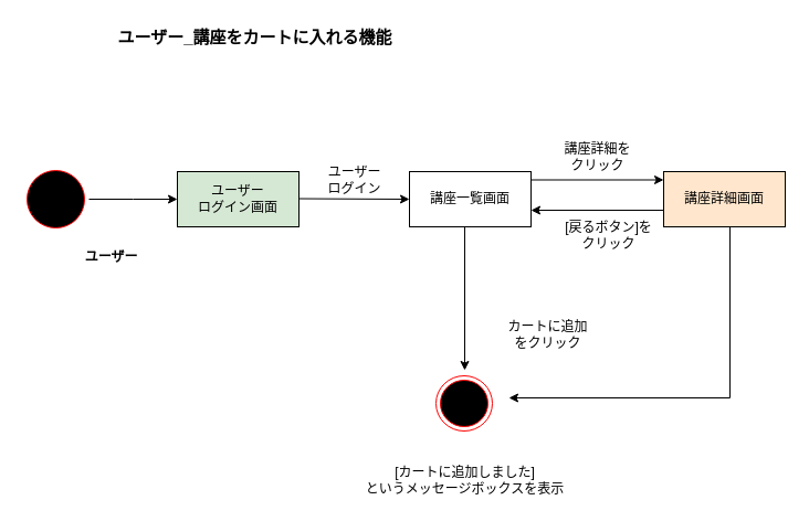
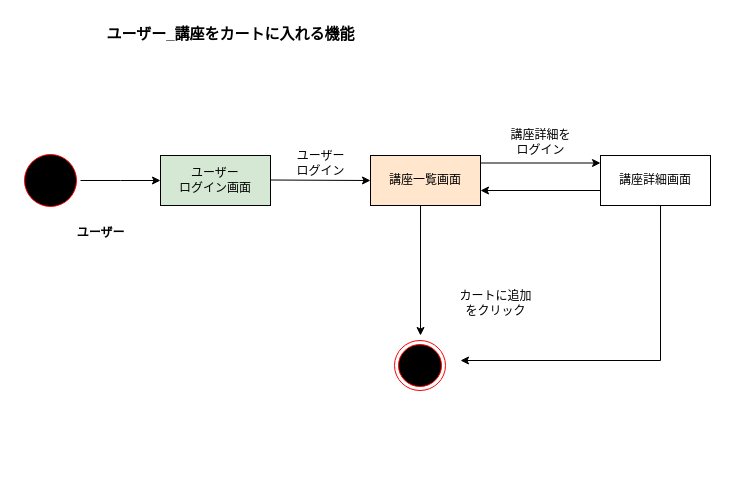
  <mxCell id="0" />
  <mxCell id="1" parent="0" />
  <mxCell id="2" value="" style="ellipse;html=1;shape=startState;fillColor=#000000;strokeColor=#ff0000;" parent="1" vertex="1"><mxGeometry x="20" y="150" width="60" height="60" as="geometry" /></mxCell>
  <mxCell id="3" value="" style="edgeStyle=orthogonalEdgeStyle;html=1;verticalAlign=bottom;endArrow=classic;strokeColor=#000000;rounded=0;endFill=1;" parent="1" source="2" edge="1"><mxGeometry relative="1" as="geometry"><mxPoint x="160" y="180" as="targetPoint" /></mxGeometry></mxCell>
  <mxCell id="4" value="ユーザー_講座をカートに入れる機能" style="text;align=center;fontStyle=1;verticalAlign=middle;spacingLeft=3;spacingRight=3;strokeColor=none;rotatable=0;points=[[0,0.5],[1,0.5]];portConstraint=eastwest;html=1;fontSize=15;" parent="1" vertex="1"><mxGeometry x="190" y="20" width="80" height="26" as="geometry" /></mxCell>
  <mxCell id="5" value="ユーザー&lt;br&gt;ログイン画面" style="html=1;whiteSpace=wrap;fillColor=#d5e8d4;" parent="1" vertex="1"><mxGeometry x="160" y="155" width="110" height="50" as="geometry" /></mxCell>
  <mxCell id="6" value="ユーザー" style="text;align=center;fontStyle=1;verticalAlign=middle;spacingLeft=3;spacingRight=3;strokeColor=none;rotatable=0;points=[[0,0.5],[1,0.5]];portConstraint=eastwest;html=1;" parent="1" vertex="1"><mxGeometry x="60" y="220" width="80" height="26" as="geometry" /></mxCell>
  <mxCell id="7" value="" style="edgeStyle=orthogonalEdgeStyle;html=1;verticalAlign=bottom;endArrow=classic;strokeColor=#000000;rounded=0;endFill=1;entryX=0;entryY=0.5;entryDx=0;entryDy=0;" parent="1" target="16" edge="1"><mxGeometry relative="1" as="geometry"><mxPoint x="350" y="179.5" as="targetPoint" /><mxPoint x="270" y="179.5" as="sourcePoint" /></mxGeometry></mxCell>
  <mxCell id="8" value="ユーザー&lt;br&gt;ログイン" style="text;align=center;fontStyle=0;verticalAlign=middle;spacingLeft=3;spacingRight=3;strokeColor=none;rotatable=0;points=[[0,0.5],[1,0.5]];portConstraint=eastwest;html=1;" parent="1" vertex="1"><mxGeometry x="280" y="150" width="80" height="26" as="geometry" /></mxCell>
  <mxCell id="9" value="" style="endArrow=classic;endFill=1;html=1;rounded=0;entryX=0.818;entryY=0.2;entryDx=0;entryDy=0;entryPerimeter=0;" parent="1" edge="1"><mxGeometry width="160" relative="1" as="geometry"><mxPoint x="420.02" y="205" as="sourcePoint" /><mxPoint x="420" y="335" as="targetPoint" /></mxGeometry></mxCell>
  <mxCell id="10" value="カートに追加&lt;br&gt;をクリック" style="text;align=center;fontStyle=0;verticalAlign=middle;spacingLeft=3;spacingRight=3;strokeColor=none;rotatable=0;points=[[0,0.5],[1,0.5]];portConstraint=eastwest;html=1;" parent="1" vertex="1"><mxGeometry x="455" y="290" width="80" height="26" as="geometry" /></mxCell>
  <mxCell id="11" value="" style="ellipse;html=1;shape=endState;fillColor=#000000;strokeColor=#ff0000;" parent="1" vertex="1"><mxGeometry x="394" y="340" width="51" height="50" as="geometry" /></mxCell>
- <mxCell id="12" value="[カートに追加しました]&lt;br&gt;というメッセージボックスを表示" style="text;align=center;fontStyle=0;verticalAlign=middle;spacingLeft=3;spacingRight=3;strokeColor=none;rotatable=0;points=[[0,0.5],[1,0.5]];portConstraint=eastwest;html=1;" parent="1" vertex="1"><mxGeometry x="354.5" y="410" width="130" height="50" as="geometry" /></mxCell>
  <mxCell id="13" value="" style="endArrow=classic;endFill=1;html=1;rounded=0;" edge="1" parent="1"><mxGeometry width="160" relative="1" as="geometry"><mxPoint x="660.02" y="205" as="sourcePoint" /><mxPoint x="460" y="360" as="targetPoint" /><Array as="points"><mxPoint x="660" y="360" /></Array></mxGeometry></mxCell>
  <mxCell id="14" value="" style="edgeStyle=orthogonalEdgeStyle;html=1;verticalAlign=bottom;endArrow=classic;strokeColor=#000000;rounded=0;endFill=1;" edge="1" parent="1"><mxGeometry relative="1" as="geometry"><mxPoint x="600" y="162.5" as="targetPoint" /><mxPoint x="460" y="162.5" as="sourcePoint" /></mxGeometry></mxCell>
  <mxCell id="15" value="" style="edgeStyle=orthogonalEdgeStyle;html=1;verticalAlign=bottom;endArrow=classic;strokeColor=#000000;rounded=0;endFill=1;" edge="1" parent="1"><mxGeometry relative="1" as="geometry"><mxPoint x="480" y="190" as="targetPoint" /><mxPoint x="630" y="190" as="sourcePoint" /></mxGeometry></mxCell>
- <mxCell id="16" value="講座一覧画面" style="html=1;whiteSpace=wrap;" parent="1" vertex="1"><mxGeometry x="370" y="155" width="110" height="50" as="geometry" /></mxCell>
- <mxCell id="17" value="講座詳細画面" style="html=1;whiteSpace=wrap;fillColor=#ffe6cc;" vertex="1" parent="1"><mxGeometry x="600" y="155" width="110" height="50" as="geometry" /></mxCell>
- <mxCell id="18" value="講座詳細を&lt;br&gt;クリック" style="text;align=center;fontStyle=0;verticalAlign=middle;spacingLeft=3;spacingRight=3;strokeColor=none;rotatable=0;points=[[0,0.5],[1,0.5]];portConstraint=eastwest;html=1;" vertex="1" parent="1"><mxGeometry x="500" y="129" width="80" height="26" as="geometry" /></mxCell>
- <mxCell id="19" value="[戻るボタン]を&lt;br&gt;クリック" style="text;align=center;fontStyle=0;verticalAlign=middle;spacingLeft=3;spacingRight=3;strokeColor=none;rotatable=0;points=[[0,0.5],[1,0.5]];portConstraint=eastwest;html=1;" vertex="1" parent="1"><mxGeometry x="510" y="200" width="80" height="26" as="geometry" /></mxCell>
+ <mxCell id="16" value="講座一覧画面" style="html=1;whiteSpace=wrap;fillColor=#ffe6cc;" parent="1" vertex="1"><mxGeometry x="370" y="155" width="110" height="50" as="geometry" /></mxCell>
+ <mxCell id="17" value="講座詳細画面" style="html=1;whiteSpace=wrap;" vertex="1" parent="1"><mxGeometry x="600" y="155" width="110" height="50" as="geometry" /></mxCell>
+ <mxCell id="18" value="講座詳細を&lt;br&gt;ログイン" style="text;align=center;fontStyle=0;verticalAlign=middle;spacingLeft=3;spacingRight=3;strokeColor=none;rotatable=0;points=[[0,0.5],[1,0.5]];portConstraint=eastwest;html=1;" vertex="1" parent="1"><mxGeometry x="500" y="129" width="80" height="26" as="geometry" /></mxCell>
